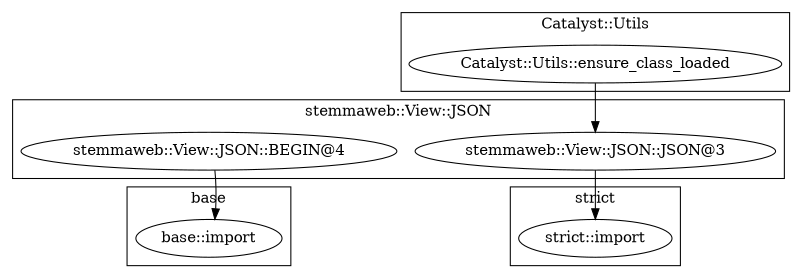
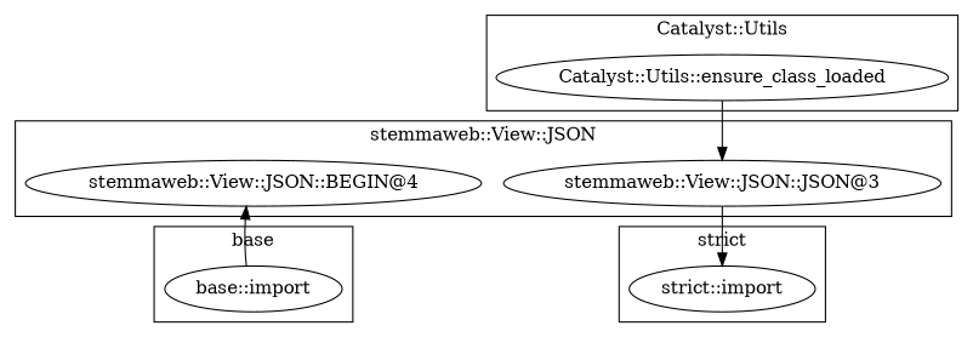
  digraph {
    "stemmaweb::View::JSON::BEGIN@4"
    n2 [label="stemmaweb::View::JSON::JSON@3"]
    "base::import"
    "Catalyst::Utils::ensure_class_loaded"
    "strict::import"
    subgraph cluster_1 {
      label="stemmaweb::View::JSON"
      "stemmaweb::View::JSON::BEGIN@4"
      n2
    }
    subgraph cluster_2 {
      label=base
      "base::import"
    }
    subgraph cluster_3 {
      label="Catalyst::Utils"
      "Catalyst::Utils::ensure_class_loaded"
    }
    subgraph cluster_4 {
      label="strict"
      "strict::import"
    }
-   "stemmaweb::View::JSON::BEGIN@4" -> "base::import"
+   "base::import" -> "stemmaweb::View::JSON::BEGIN@4"
    n2 -> "strict::import"
    "Catalyst::Utils::ensure_class_loaded" -> n2
  }
